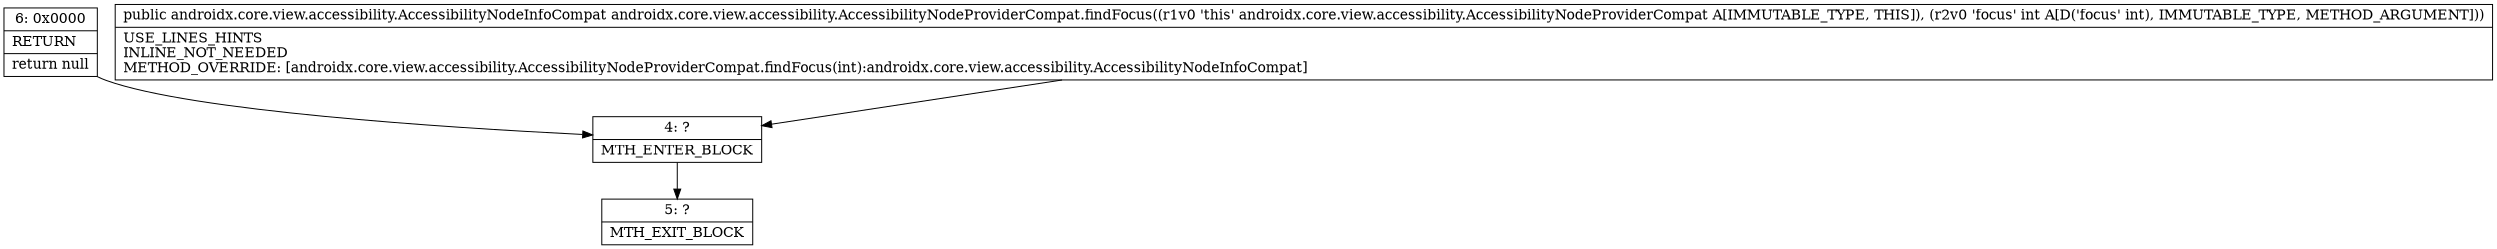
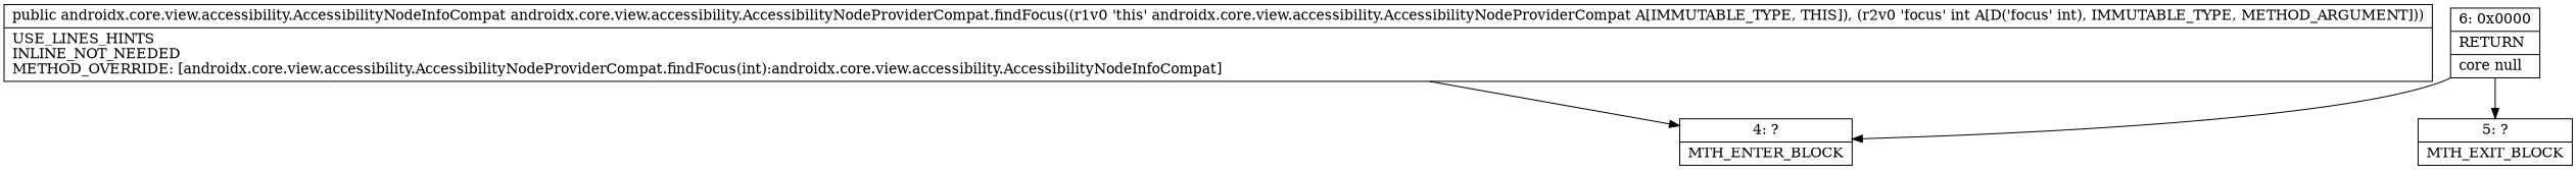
  digraph {
    node [shape=record]
    n1 [label="{4\:\ ?|MTH_ENTER_BLOCK\l}"]
-   n2 [label="{6\:\ 0x0000|RETURN\l|return null\l}"]
+   n2 [label="{6\:\ 0x0000|RETURN\l|core null\l}"]
    n3 [label="{5\:\ ?|MTH_EXIT_BLOCK\l}"]
    n4 [label="{public androidx.core.view.accessibility.AccessibilityNodeInfoCompat androidx.core.view.accessibility.AccessibilityNodeProviderCompat.findFocus((r1v0 'this' androidx.core.view.accessibility.AccessibilityNodeProviderCompat A[IMMUTABLE_TYPE, THIS]), (r2v0 'focus' int A[D('focus' int), IMMUTABLE_TYPE, METHOD_ARGUMENT]))  | USE_LINES_HINTS\lINLINE_NOT_NEEDED\lMETHOD_OVERRIDE: [androidx.core.view.accessibility.AccessibilityNodeProviderCompat.findFocus(int):androidx.core.view.accessibility.AccessibilityNodeInfoCompat]\l}"]
    n2 -> n1
-   n1 -> n3
+   n2 -> n3
    n4 -> n1
  }
